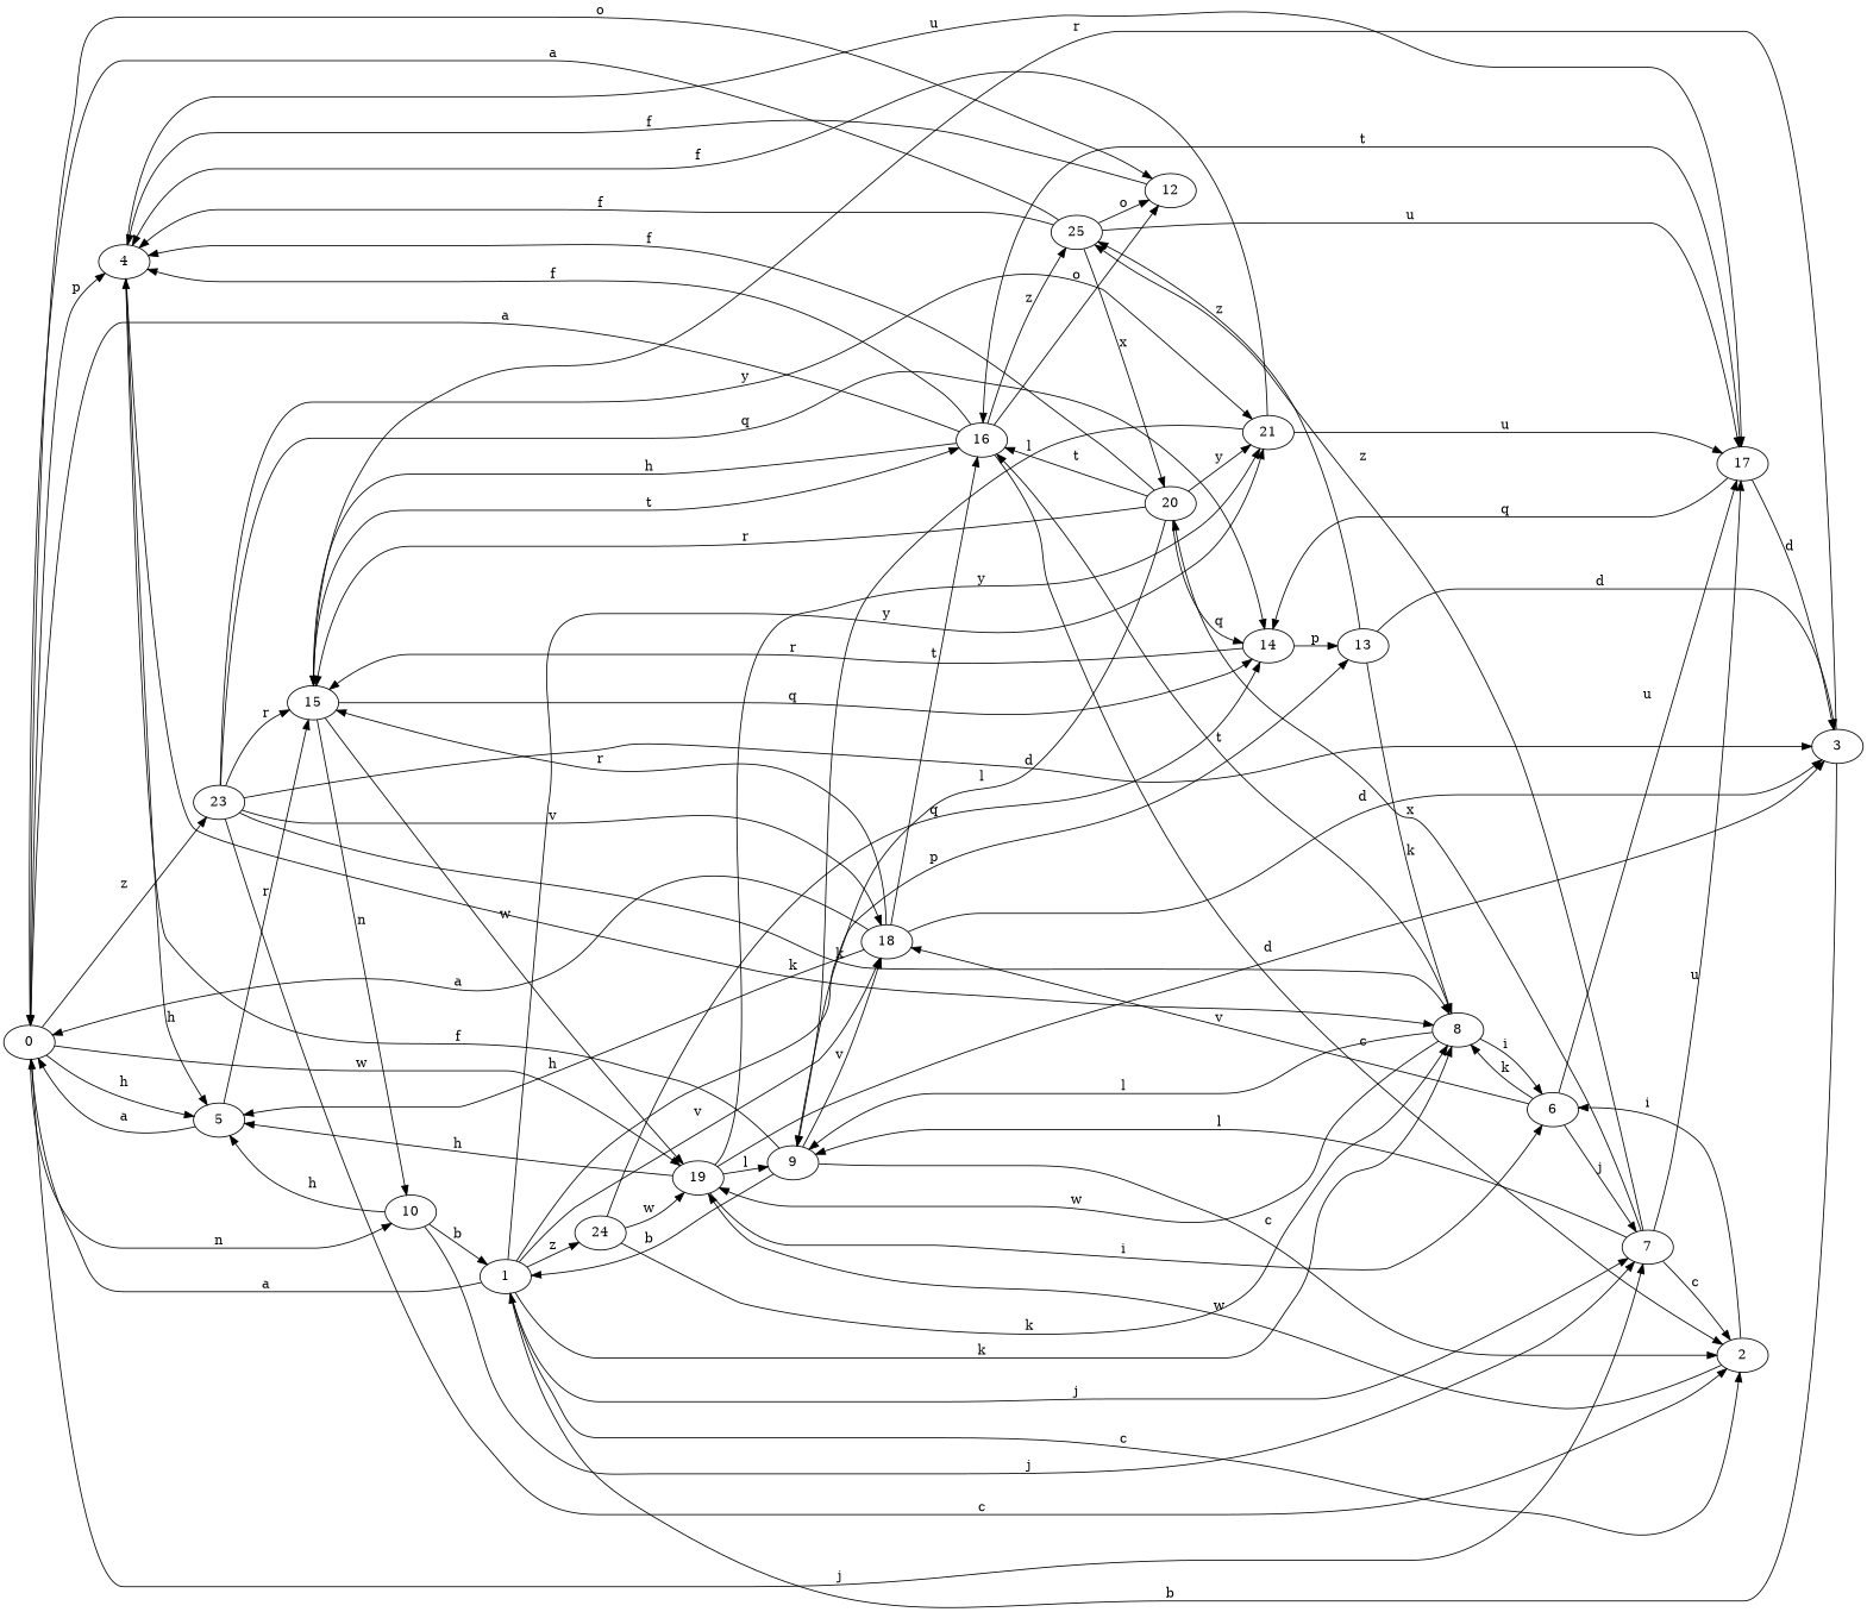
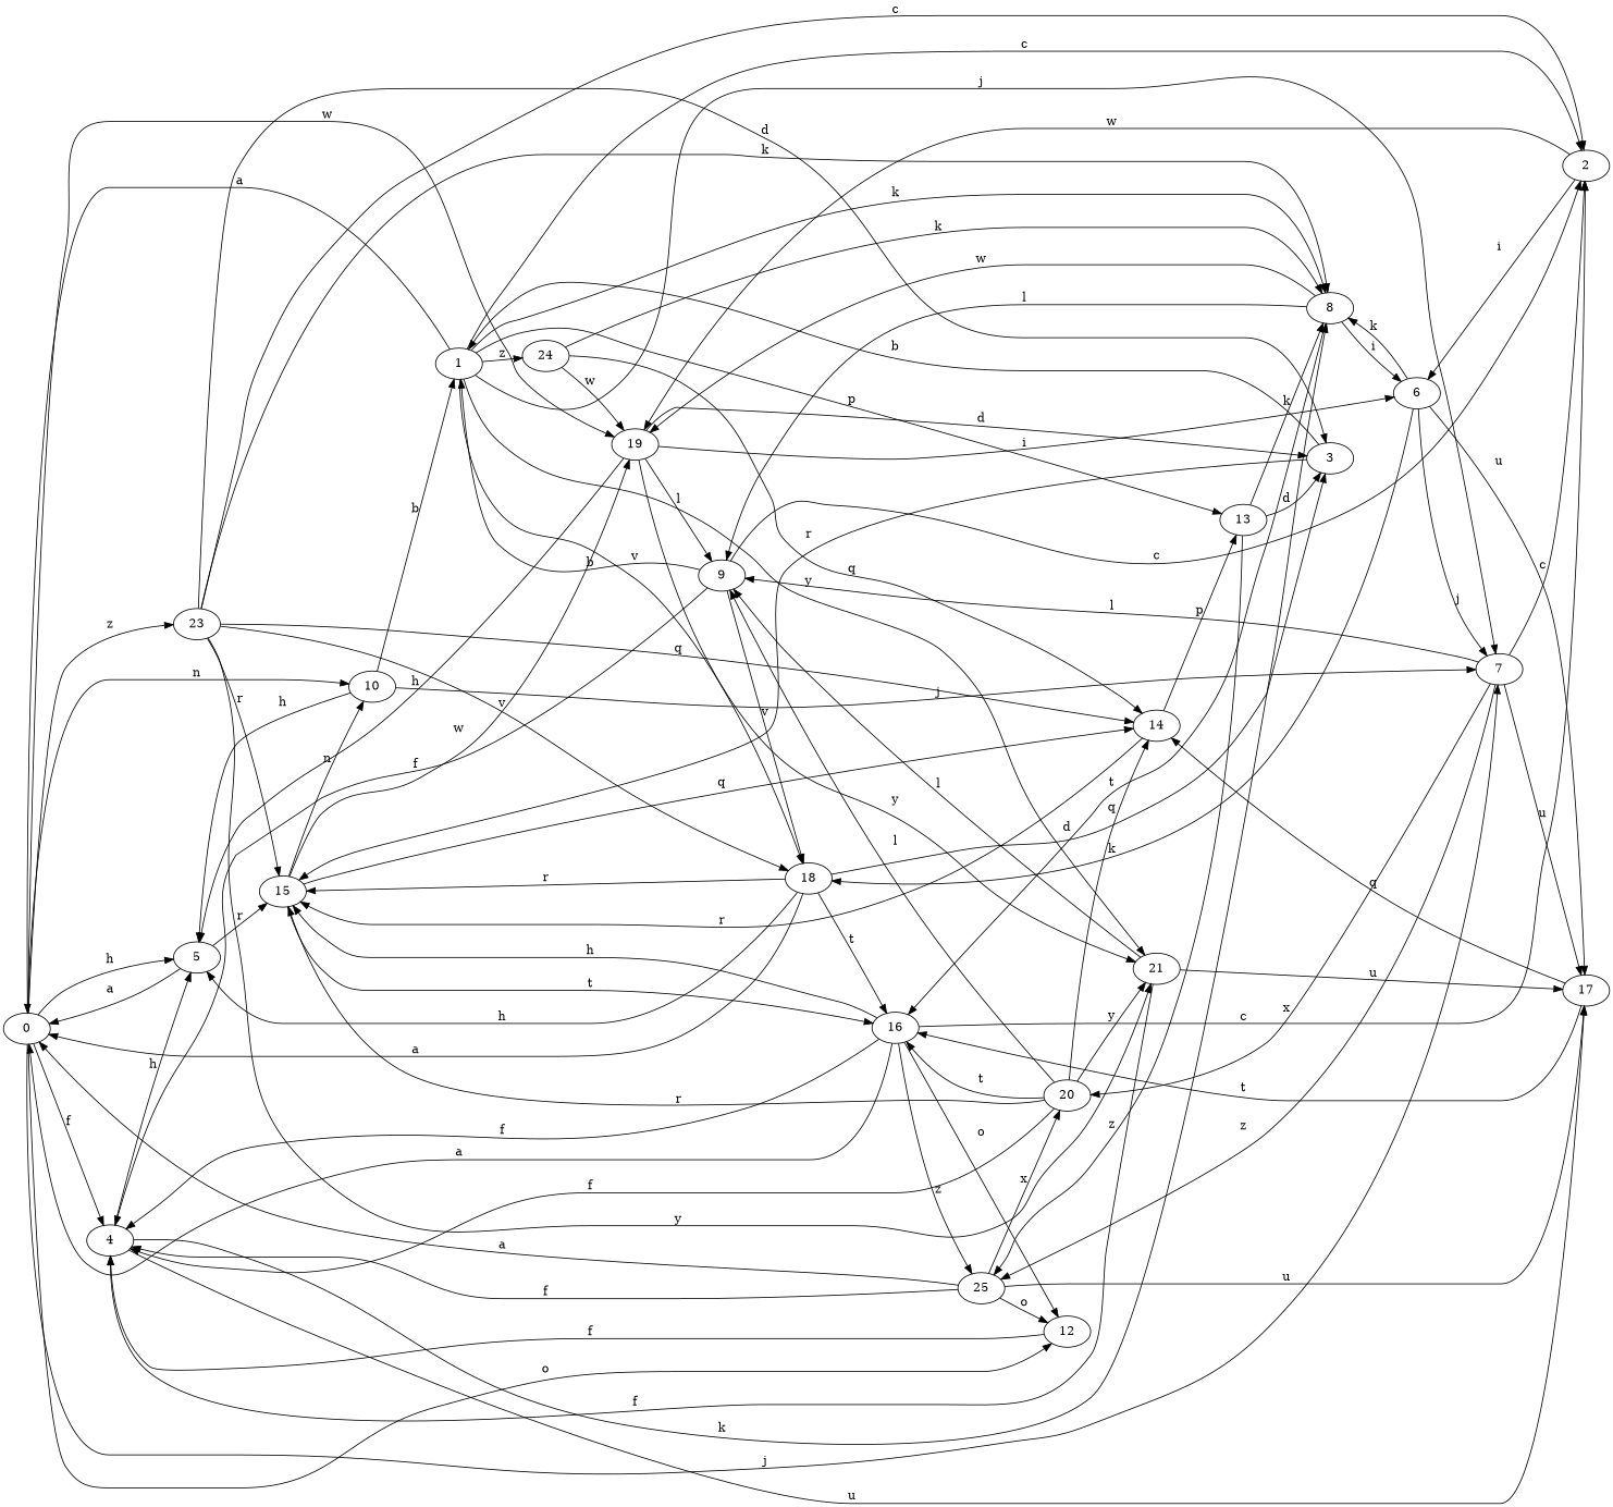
  strict digraph {
    rankdir=LR
    0
    4
    5
    7
    10
    12
    19
    23
    8
    17
    15
    2
    9
    20
    25
    1
    21
    6
    3
    18
    14
    13
    24
    16
-   0 -> 4 [label=p]
+   0 -> 4 [label=f]
    0 -> 5 [label=h]
    0 -> 7 [label=j]
    0 -> 10 [label=n]
    0 -> 12 [label=o]
    0 -> 19 [label=w]
    0 -> 23 [label=z]
    4 -> 5 [label=h]
    4 -> 8 [label=k]
    4 -> 17 [label=u]
    5 -> 0 [label=a]
    5 -> 15 [label=r]
    7 -> 17 [label=u]
    7 -> 2 [label=c]
    7 -> 9 [label=l]
    7 -> 20 [label=x]
    7 -> 25 [label=z]
    10 -> 5 [label=h]
    10 -> 7 [label=j]
    10 -> 1 [label=b]
    12 -> 4 [label=f]
    19 -> 5 [label=h]
    19 -> 9 [label=l]
    19 -> 21 [label=y]
    19 -> 6 [label=i]
    19 -> 3 [label=d]
    23 -> 8 [label=k]
    23 -> 15 [label=r]
    23 -> 2 [label=c]
    23 -> 21 [label=y]
    23 -> 3 [label=d]
    23 -> 18 [label=v]
    23 -> 14 [label=q]
    8 -> 19 [label=w]
    8 -> 9 [label=l]
    8 -> 6 [label=i]
    8 -> 16 [label=t]
-   17 -> 3 [label=d]
    17 -> 14 [label=q]
    17 -> 16 [label=t]
    15 -> 10 [label=n]
    15 -> 19 [label=w]
    15 -> 14 [label=q]
    15 -> 16 [label=t]
    2 -> 19 [label=w]
    2 -> 6 [label=i]
    9 -> 4 [label=f]
    9 -> 2 [label=c]
    9 -> 1 [label=b]
    9 -> 18 [label=v]
    20 -> 4 [label=f]
    20 -> 15 [label=r]
    20 -> 9 [label=l]
    20 -> 21 [label=y]
    20 -> 14 [label=q]
    20 -> 16 [label=t]
    25 -> 0 [label=a]
    25 -> 4 [label=f]
    25 -> 12 [label=o]
    25 -> 17 [label=u]
    25 -> 20 [label=x]
    1 -> 0 [label=a]
    1 -> 7 [label=j]
    1 -> 8 [label=k]
    1 -> 2 [label=c]
    1 -> 21 [label=y]
    1 -> 18 [label=v]
    1 -> 13 [label=p]
    1 -> 24 [label=z]
    21 -> 4 [label=f]
    21 -> 17 [label=u]
    21 -> 9 [label=l]
    6 -> 7 [label=j]
    6 -> 8 [label=k]
    6 -> 17 [label=u]
-   6 -> 18 [label=v]
+   6 -> 18 [label=k]
    3 -> 15 [label=r]
    3 -> 1 [label=b]
    18 -> 0 [label=a]
    18 -> 5 [label=h]
    18 -> 15 [label=r]
    18 -> 3 [label=d]
    18 -> 16 [label=t]
    14 -> 15 [label=r]
    14 -> 13 [label=p]
    13 -> 8 [label=k]
    13 -> 25 [label=z]
    13 -> 3 [label=d]
    24 -> 19 [label=w]
    24 -> 8 [label=k]
    24 -> 14 [label=q]
    16 -> 0 [label=a]
    16 -> 4 [label=f]
    16 -> 12 [label=o]
    16 -> 15 [label=h]
    16 -> 2 [label=c]
    16 -> 25 [label=z]
  }
